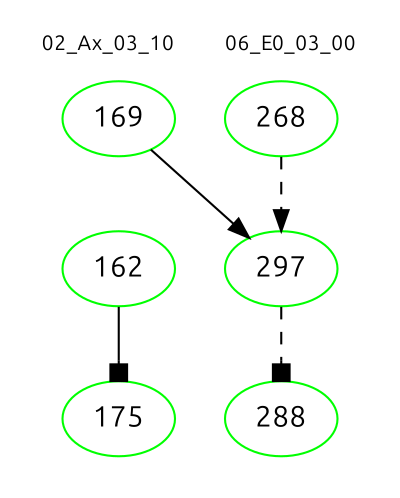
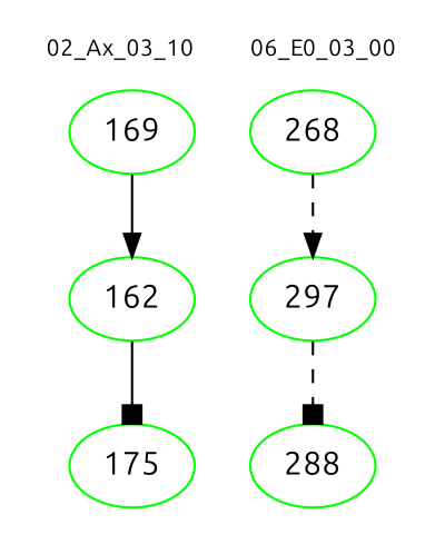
  digraph {
    fontname=Ubuntu
    node [color=green fontname=Ubuntu]
    edge [arrowhead=normal color=black fontname=Ubuntu style=solid]
    n1 [label=169]
    n2 [label=162]
    n3 [label=175]
    n4 [label=268]
    n5 [label=297]
    n6 [label=288]
    subgraph cluster_1 {
      color=white
      fontsize=10
      label="02_Ax_03_10"
      n1
      n2
      n3
    }
    subgraph cluster_2 {
      color=white
      fontsize=10
      label="06_E0_03_00"
      n4
      n5
      n6
    }
-   n1 -> n5
+   n1 -> n2
    n2 -> n3 [arrowhead=box]
    n4 -> n5 [style=dashed]
    n5 -> n6 [arrowhead=box style=dashed]
  }
